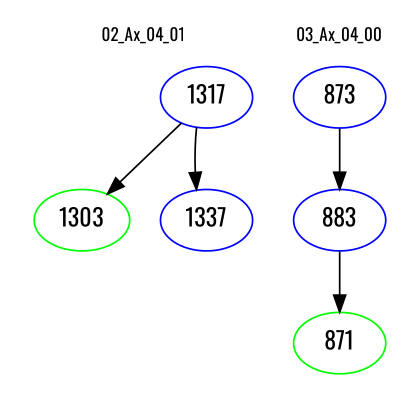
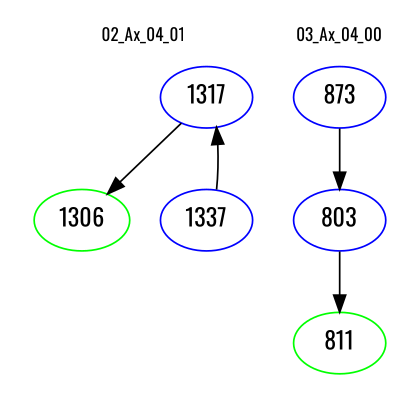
  digraph {
    fontname=Oswald
    node [color=blue fontname=Oswald]
    edge [color=black fontname=Oswald]
    n1 [label=1317]
-   n2 [color=green label=1303]
+   n2 [color=green label=1306]
    n3 [label=1337]
    n4 [label=873]
-   n5 [color=green label=871]
-   n6 [label=883]
+   n5 [color=green label=811]
+   n6 [label=803]
    subgraph cluster_1 {
      color=white
      fontsize=10
      label="02_Ax_04_01"
      n1
      n2
      n3
    }
    subgraph cluster_2 {
      color=white
      fontsize=10
      label="03_Ax_04_00"
      n4
      n5
      n6
    }
    n1 -> n2
-   n1 -> n3
+   n3 -> n1
    n4 -> n6
    n6 -> n5
  }
